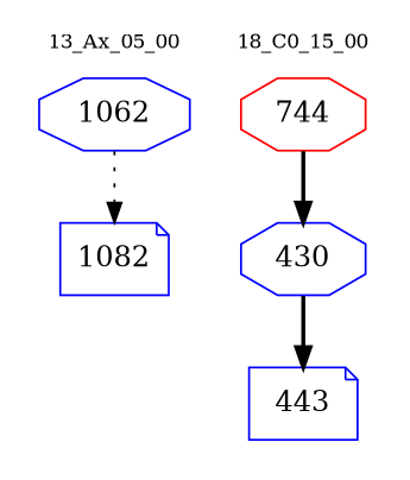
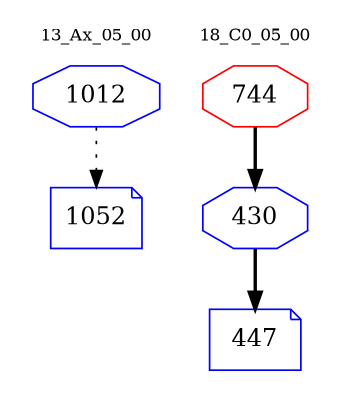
  digraph {
    node [color=blue shape=octagon]
    edge [color=black style=bold]
-   n1 [label=1062]
-   n2 [label=1082 shape=note]
+   n1 [label=1012]
+   n2 [label=1052 shape=note]
    n3 [color=red label=744]
    n4 [label=430]
-   n5 [label=443 shape=note]
+   n5 [label=447 shape=note]
    subgraph cluster_1 {
      color=white
      fontsize=10
      label="13_Ax_05_00"
      n1
      n2
    }
    subgraph cluster_2 {
      color=white
      fontsize=10
-     label="18_C0_15_00"
+     label="18_C0_05_00"
      n3
      n4
      n5
    }
    n1 -> n2 [style=dotted]
    n3 -> n4
    n4 -> n5
  }
